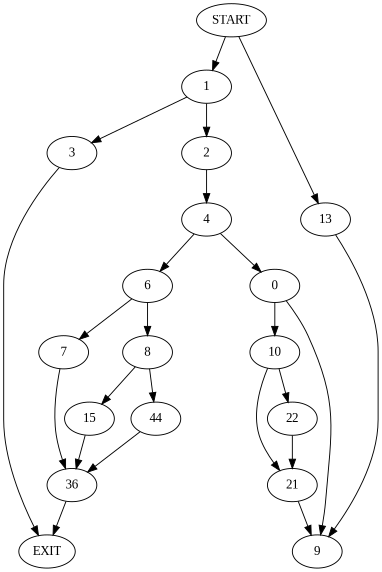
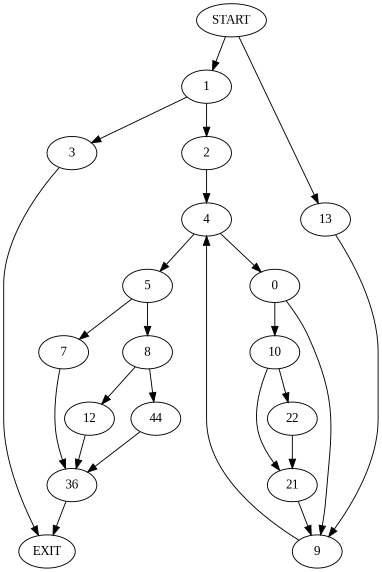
  digraph {
    fontname="Liberation Serif"
    node [fontname="Liberation Serif"]
    edge [fontname="Liberation Serif"]
    n1 [label=START]
    1
    13
    2
    3
    9
    n7 [label=EXIT]
    4
    n9 [label=0]
-   6
+   6 [label=5]
    10
    7
    8
    n14 [label=21]
    n15 [label=22]
    n16 [label=36]
    n17 [label=44]
-   15
+   15 [label=12]
    n1 -> 1
    n1 -> 13
    1 -> 2
    1 -> 3
    13 -> 9
    2 -> 4
    3 -> n7
+   9 -> 4
    4 -> n9
    4 -> 6
    n9 -> 9
    n9 -> 10
    6 -> 7
    6 -> 8
    10 -> n14
    10 -> n15
    7 -> n16
    8 -> n17
    8 -> 15
    n14 -> 9
    n15 -> n14
    n16 -> n7
    n17 -> n16
    15 -> n16
  }
